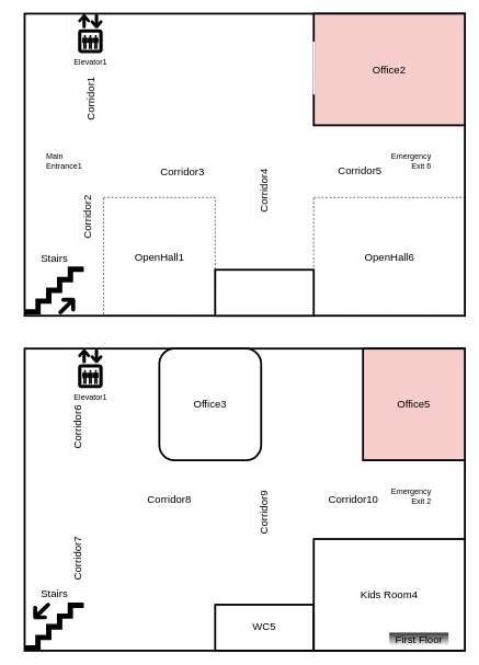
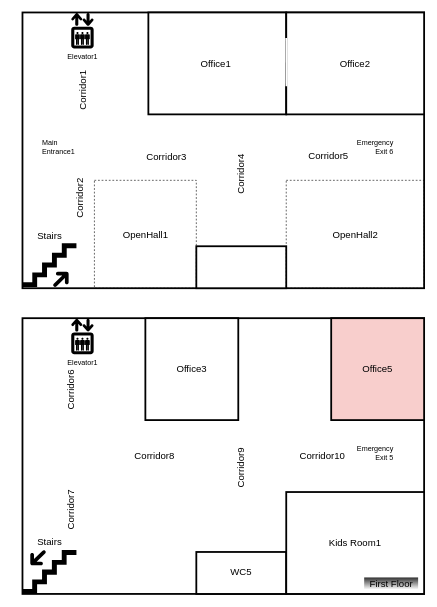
  <mxCell id="0" />
  <mxCell id="1" parent="0" />
  <mxCell id="2" value="" style="rounded=0;whiteSpace=wrap;html=1;strokeWidth=3;" parent="1" vertex="1"><mxGeometry x="37" y="20" width="670" height="460" as="geometry" /></mxCell>
  <mxCell id="3" value="Main &lt;br&gt;Entrance1" style="shape=image;html=1;verticalAlign=middle;verticalLabelPosition=middle;labelBackgroundColor=#ffffff;imageAspect=0;aspect=fixed;image=https://cdn4.iconfinder.com/data/icons/basic-user-interface-elements/700/exit-enter-leave-door-out-128.png;labelPosition=right;align=left;" parent="1" vertex="1"><mxGeometry x="20" y="220" width="48" height="48" as="geometry" /></mxCell>
  <mxCell id="4" value="Emergency&lt;br&gt;Exit 6" style="shape=image;html=1;verticalAlign=middle;verticalLabelPosition=middle;labelBackgroundColor=#ffffff;imageAspect=0;aspect=fixed;image=https://cdn2.iconfinder.com/data/icons/public-services/64/EMERGENCY_EXIT-signaling-door-signs-direction-arrow-128.png;labelPosition=left;align=right;" parent="1" vertex="1"><mxGeometry x="657" y="220" width="50" height="50" as="geometry" /></mxCell>
  <mxCell id="5" value="&lt;span style=&quot;font-size: 16px&quot;&gt;Stairs&lt;/span&gt;" style="shape=mxgraph.signs.travel.upstairs;html=1;fillColor=#000000;strokeColor=none;verticalLabelPosition=top;verticalAlign=bottom;align=center;labelPosition=center;" parent="1" vertex="1"><mxGeometry x="37" y="405" width="90" height="75" as="geometry" /></mxCell>
- <mxCell id="7" value="&lt;span style=&quot;font-size: 16px&quot;&gt;Office2&lt;/span&gt;" style="rounded=0;whiteSpace=wrap;html=1;fillColor=#f8cecc;strokeWidth=3;" parent="1" vertex="1"><mxGeometry x="477" y="20" width="230" height="170" as="geometry" /></mxCell>
+ <mxCell id="6" value="&lt;font style=&quot;font-size: 16px&quot;&gt;Office1&amp;nbsp;&lt;/font&gt;" style="rounded=0;whiteSpace=wrap;html=1;fillColor=#ffffff;strokeWidth=3;" parent="1" vertex="1"><mxGeometry x="247" y="20" width="230" height="170" as="geometry" /></mxCell>
+ <mxCell id="7" value="&lt;span style=&quot;font-size: 16px&quot;&gt;Office2&lt;/span&gt;" style="rounded=0;whiteSpace=wrap;html=1;fillColor=#ffffff;strokeWidth=3;" parent="1" vertex="1"><mxGeometry x="477" y="20" width="230" height="170" as="geometry" /></mxCell>
  <mxCell id="8" value="" style="rounded=0;whiteSpace=wrap;html=1;fillColor=#ffffff;strokeWidth=3;" parent="1" vertex="1"><mxGeometry x="327" y="410" width="150" height="70" as="geometry" /></mxCell>
  <mxCell id="9" value="" style="rounded=0;whiteSpace=wrap;html=1;strokeWidth=3;" parent="1" vertex="1"><mxGeometry x="37" y="530" width="670" height="460" as="geometry" /></mxCell>
- <mxCell id="10" value="&lt;span style=&quot;text-align: right&quot;&gt;Emergency&lt;br&gt;&lt;/span&gt;&lt;span style=&quot;text-align: right&quot;&gt;Exit 2&lt;/span&gt;" style="shape=image;html=1;verticalAlign=middle;verticalLabelPosition=middle;labelBackgroundColor=#ffffff;imageAspect=0;aspect=fixed;image=https://cdn2.iconfinder.com/data/icons/public-services/64/EMERGENCY_EXIT-signaling-door-signs-direction-arrow-128.png;labelPosition=left;align=right;" parent="1" vertex="1"><mxGeometry x="657" y="730" width="50" height="50" as="geometry" /></mxCell>
+ <mxCell id="10" value="&lt;span style=&quot;text-align: right&quot;&gt;Emergency&lt;br&gt;&lt;/span&gt;&lt;span style=&quot;text-align: right&quot;&gt;Exit 5&lt;/span&gt;" style="shape=image;html=1;verticalAlign=middle;verticalLabelPosition=middle;labelBackgroundColor=#ffffff;imageAspect=0;aspect=fixed;image=https://cdn2.iconfinder.com/data/icons/public-services/64/EMERGENCY_EXIT-signaling-door-signs-direction-arrow-128.png;labelPosition=left;align=right;" parent="1" vertex="1"><mxGeometry x="657" y="730" width="50" height="50" as="geometry" /></mxCell>
  <mxCell id="11" value="&lt;font style=&quot;font-size: 16px&quot;&gt;Stairs&lt;/font&gt;" style="shape=mxgraph.signs.travel.upstairs;html=1;fillColor=#000000;strokeColor=none;verticalLabelPosition=top;verticalAlign=bottom;align=center;flipV=1;flipH=1;labelPosition=center;" parent="1" vertex="1"><mxGeometry x="37" y="915" width="90" height="75" as="geometry" /></mxCell>
  <mxCell id="12" value="Elevator1" style="shape=mxgraph.signs.travel.elevator;html=1;fillColor=#000000;strokeColor=none;verticalLabelPosition=bottom;verticalAlign=top;align=center;gradientColor=none;fontSize=12;" parent="1" vertex="1"><mxGeometry x="117" y="530" width="40" height="60" as="geometry" /></mxCell>
- <mxCell id="13" value="&lt;span style=&quot;font-size: 16px&quot;&gt;Office3&lt;/span&gt;" style="whiteSpace=wrap;html=1;fillColor=#ffffff;strokeWidth=3;rounded=1;" parent="1" vertex="1"><mxGeometry x="242" y="530" width="155" height="170" as="geometry" /></mxCell>
+ <mxCell id="13" value="&lt;span style=&quot;font-size: 16px&quot;&gt;Office3&lt;/span&gt;" style="rounded=0;whiteSpace=wrap;html=1;fillColor=#ffffff;strokeWidth=3;" parent="1" vertex="1"><mxGeometry x="242" y="530" width="155" height="170" as="geometry" /></mxCell>
  <mxCell id="14" value="&lt;span style=&quot;font-size: 16px&quot;&gt;Office5&lt;/span&gt;" style="rounded=0;whiteSpace=wrap;html=1;fillColor=#f8cecc;strokeWidth=3;" parent="1" vertex="1"><mxGeometry x="552" y="530" width="155" height="170" as="geometry" /></mxCell>
  <mxCell id="15" value="" style="rounded=0;whiteSpace=wrap;html=1;fillColor=#ffffff;strokeWidth=3;" parent="1" vertex="1"><mxGeometry x="327" y="920" width="150" height="70" as="geometry" /></mxCell>
  <mxCell id="16" value="&lt;font style=&quot;font-size: 16px&quot;&gt;WC5&lt;/font&gt;" style="text;html=1;strokeColor=none;fillColor=none;align=center;verticalAlign=middle;whiteSpace=wrap;rounded=0;fontSize=12;" parent="1" vertex="1"><mxGeometry x="382" y="942.5" width="40" height="20" as="geometry" /></mxCell>
- <mxCell id="17" value="&lt;font style=&quot;font-size: 16px&quot;&gt;Kids Room4&lt;/font&gt;" style="rounded=0;whiteSpace=wrap;html=1;fillColor=#ffffff;strokeWidth=3;" parent="1" vertex="1"><mxGeometry x="477" y="820" width="230" height="170" as="geometry" /></mxCell>
- <mxCell id="18" value="First Floor" style="text;html=1;align=center;verticalAlign=middle;resizable=0;points=[];autosize=1;fontSize=16;fillColor=#303030;gradientColor=#ffffff;" parent="1" vertex="1"><mxGeometry x="592" y="962.5" width="90" height="20" as="geometry" /></mxCell>
+ <mxCell id="17" value="&lt;font style=&quot;font-size: 16px&quot;&gt;Kids Room1&lt;/font&gt;" style="rounded=0;whiteSpace=wrap;html=1;fillColor=#ffffff;strokeWidth=3;" parent="1" vertex="1"><mxGeometry x="477" y="820" width="230" height="170" as="geometry" /></mxCell>
+ <mxCell id="18" value="First Floor" style="text;html=1;align=center;verticalAlign=middle;resizable=0;points=[];autosize=1;fontSize=16;fillColor=#303030;gradientColor=#ffffff;" parent="1" vertex="1"><mxGeometry x="607" y="962.5" width="90" height="20" as="geometry" /></mxCell>
  <mxCell id="19" value="&lt;span style=&quot;font-size: 16px&quot;&gt;Corridor1&lt;/span&gt;" style="text;html=1;align=center;verticalAlign=middle;resizable=0;points=[];autosize=1;rotation=-90;" parent="1" vertex="1"><mxGeometry x="97" y="140" width="80" height="20" as="geometry" /></mxCell>
  <mxCell id="20" value="Corridor2" style="text;html=1;align=center;verticalAlign=middle;resizable=0;points=[];autosize=1;fontSize=16;rotation=-90;" parent="1" vertex="1"><mxGeometry x="92" y="320" width="80" height="20" as="geometry" /></mxCell>
  <mxCell id="21" value="Corridor6" style="text;html=1;align=center;verticalAlign=middle;resizable=0;points=[];autosize=1;fontSize=16;rotation=-90;" parent="1" vertex="1"><mxGeometry x="77" y="640" width="80" height="20" as="geometry" /></mxCell>
- <mxCell id="22" value="OpenHall6" style="text;html=1;align=center;verticalAlign=middle;resizable=0;points=[];autosize=1;fontSize=16;" parent="1" vertex="1"><mxGeometry x="547" y="380" width="90" height="20" as="geometry" /></mxCell>
+ <mxCell id="22" value="OpenHall2" style="text;html=1;align=center;verticalAlign=middle;resizable=0;points=[];autosize=1;fontSize=16;" parent="1" vertex="1"><mxGeometry x="547" y="380" width="90" height="20" as="geometry" /></mxCell>
  <mxCell id="23" value="Corridor7" style="text;html=1;align=center;verticalAlign=middle;resizable=0;points=[];autosize=1;fontSize=16;rotation=-90;" parent="1" vertex="1"><mxGeometry x="77" y="840" width="80" height="20" as="geometry" /></mxCell>
  <mxCell id="24" value="Corridor8" style="text;html=1;align=center;verticalAlign=middle;resizable=0;points=[];autosize=1;fontSize=16;rotation=0;" parent="1" vertex="1"><mxGeometry x="217" y="750" width="80" height="20" as="geometry" /></mxCell>
  <mxCell id="25" value="Corridor9" style="text;html=1;align=center;verticalAlign=middle;resizable=0;points=[];autosize=1;fontSize=16;rotation=-90;" parent="1" vertex="1"><mxGeometry x="361" y="770" width="80" height="20" as="geometry" /></mxCell>
  <mxCell id="26" value="Corridor10" style="text;html=1;align=center;verticalAlign=middle;resizable=0;points=[];autosize=1;fontSize=16;rotation=0;" parent="1" vertex="1"><mxGeometry x="492" y="750" width="90" height="20" as="geometry" /></mxCell>
  <mxCell id="27" value="Elevator1" style="shape=mxgraph.signs.travel.elevator;html=1;fillColor=#000000;strokeColor=none;verticalLabelPosition=bottom;verticalAlign=top;align=center;gradientColor=none;fontSize=12;" parent="1" vertex="1"><mxGeometry x="117" y="20" width="40" height="60" as="geometry" /></mxCell>
  <mxCell id="28" value="Corridor3" style="text;html=1;align=center;verticalAlign=middle;resizable=0;points=[];autosize=1;fontSize=16;rotation=0;" parent="1" vertex="1"><mxGeometry x="237" y="250" width="80" height="20" as="geometry" /></mxCell>
  <mxCell id="29" value="Corridor4" style="text;html=1;align=center;verticalAlign=middle;resizable=0;points=[];autosize=1;fontSize=16;rotation=-90;" parent="1" vertex="1"><mxGeometry x="361" y="280" width="80" height="20" as="geometry" /></mxCell>
  <mxCell id="30" value="Corridor5" style="text;html=1;align=center;verticalAlign=middle;resizable=0;points=[];autosize=1;fontSize=16;rotation=0;" parent="1" vertex="1"><mxGeometry x="507" y="249" width="80" height="20" as="geometry" /></mxCell>
  <mxCell id="31" value="OpenHall1" style="text;html=1;align=center;verticalAlign=middle;resizable=0;points=[];autosize=1;fontSize=16;rotation=0;" parent="1" vertex="1"><mxGeometry x="197" y="380" width="90" height="20" as="geometry" /></mxCell>
  <mxCell id="32" value="" style="whiteSpace=wrap;html=1;dashed=1;fillColor=none;" parent="1" vertex="1"><mxGeometry x="157" y="300" width="170" height="180" as="geometry" /></mxCell>
  <mxCell id="33" value="" style="whiteSpace=wrap;html=1;dashed=1;fillColor=none;" parent="1" vertex="1"><mxGeometry x="477" y="300" width="230" height="180" as="geometry" /></mxCell>
  <mxCell id="34" value="" style="endArrow=none;html=1;strokeWidth=3;entryX=0;entryY=0.25;entryDx=0;entryDy=0;exitX=0.001;exitY=0.725;exitDx=0;exitDy=0;exitPerimeter=0;strokeColor=#FFFFFF;" parent="1" source="7" target="7" edge="1"><mxGeometry width="50" height="50" relative="1" as="geometry"><mxPoint x="497" y="140" as="sourcePoint" /><mxPoint x="547" y="90" as="targetPoint" /></mxGeometry></mxCell>
  <mxCell id="35" value="" style="shape=image;html=1;verticalAlign=top;verticalLabelPosition=bottom;labelBackgroundColor=#ffffff;imageAspect=0;aspect=fixed;image=https://cdn2.iconfinder.com/data/icons/font-awesome/1792/fire-extinguisher-128.png;dashed=1;" vertex="1" parent="1"><mxGeometry x="37" y="162" width="28" height="28" as="geometry" /></mxCell>
  <mxCell id="36" value="" style="shape=image;html=1;verticalAlign=top;verticalLabelPosition=bottom;labelBackgroundColor=#ffffff;imageAspect=0;aspect=fixed;image=https://cdn2.iconfinder.com/data/icons/font-awesome/1792/fire-extinguisher-128.png;dashed=1;" vertex="1" parent="1"><mxGeometry x="40" y="672" width="28" height="28" as="geometry" /></mxCell>
  <mxCell id="37" value="" style="shape=image;html=1;verticalAlign=top;verticalLabelPosition=bottom;labelBackgroundColor=#ffffff;imageAspect=0;aspect=fixed;image=https://cdn2.iconfinder.com/data/icons/font-awesome/1792/fire-extinguisher-128.png;dashed=1;" vertex="1" parent="1"><mxGeometry x="679" y="790" width="28" height="28" as="geometry" /></mxCell>
